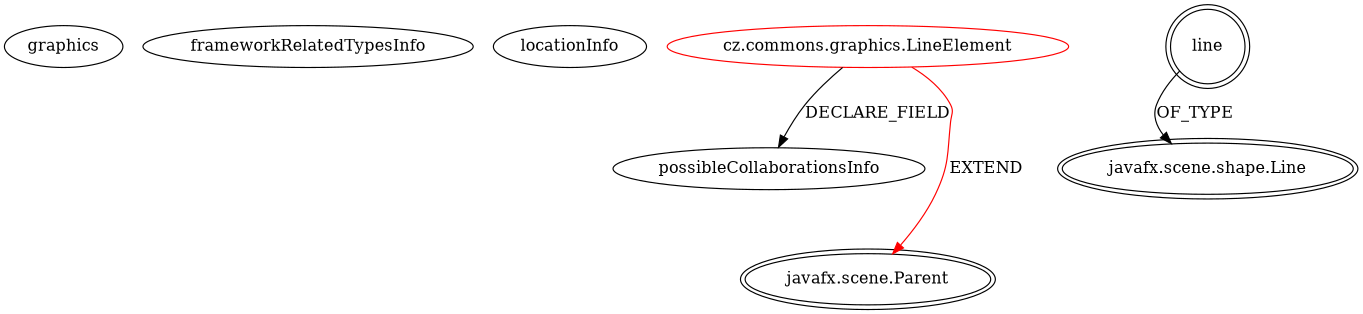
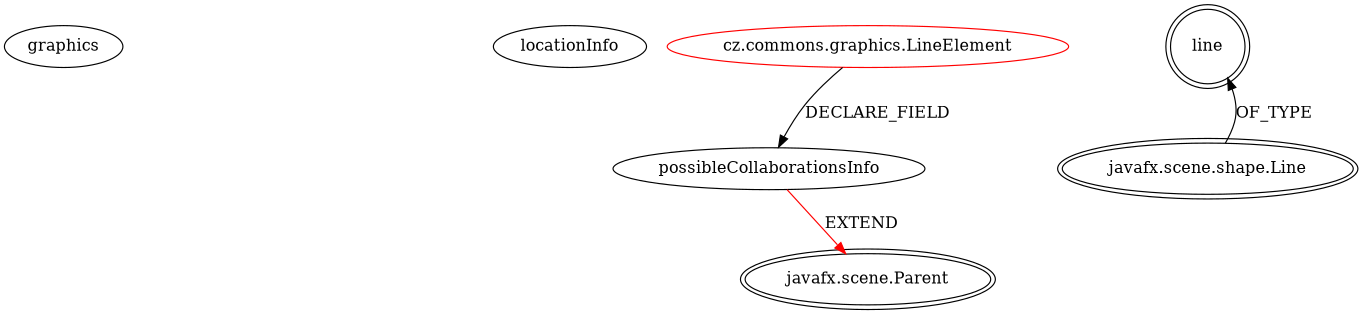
  digraph {
    n1 [category=extension_graph graphId=930 isAnonymous=false label=graphics possibleRelation=false]
-   frameworkRelatedTypesInfo [0="javafx.scene.Parent"]
    locationInfo [contextSignature=LineElement filePath="/Maxxa-MT-common/MT-common-master/src/cz/commons/graphics/LineElement.java" graphId=930 projectName="Maxxa-MT-common"]
    n4 [color=red isFrameworkType=false label="cz.commons.graphics.LineElement" vertexType=ROOT_CLIENT_CLASS_DECLARATION]
    possibleCollaborationsInfo
    n6 [isFrameworkType=true label="javafx.scene.Parent" peripheries=2 vertexType=FRAMEWORK_CLASS_TYPE]
    n7 [isFrameworkType=true label=line peripheries=2 shape=circle vertexType=FIELD_DECLARATION]
    n8 [isFrameworkType=true label="javafx.scene.shape.Line" peripheries=2 vertexType=FRAMEWORK_CLASS_TYPE]
    n4 -> possibleCollaborationsInfo [label=DECLARE_FIELD]
-   n4 -> n6 [color=red label=EXTEND]
-   n7 -> n8 [label=OF_TYPE]
+   possibleCollaborationsInfo -> n6 [color=red label=EXTEND]
+   n8 -> n7 [label=OF_TYPE]
  }
